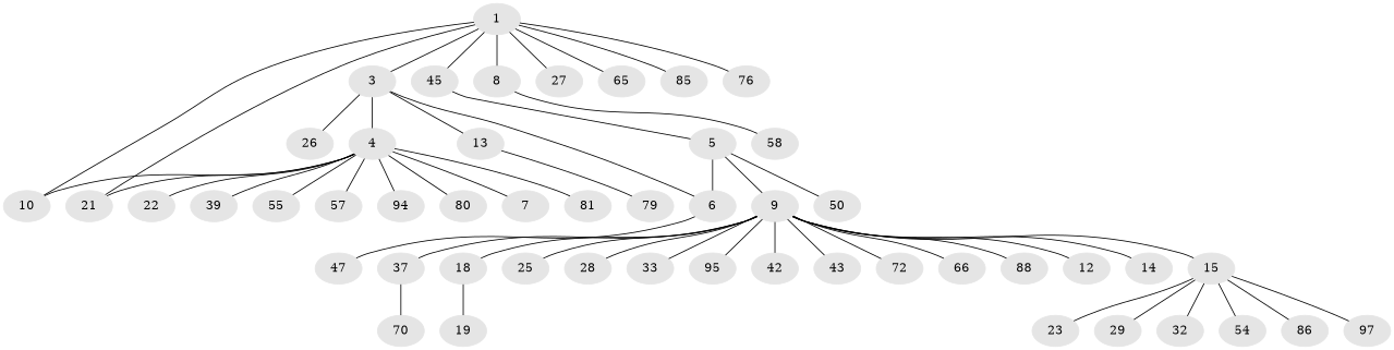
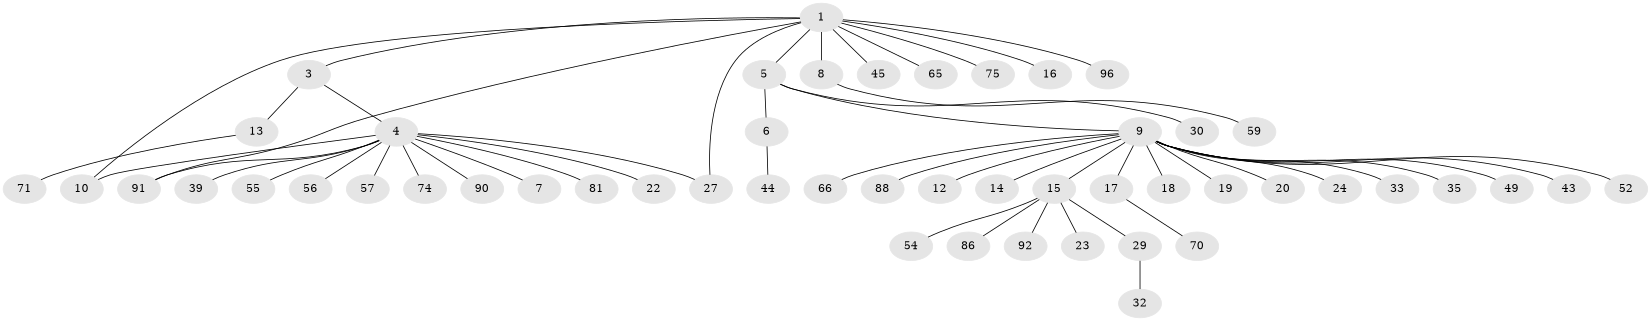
  graph {
    node [color=gray90 style=filled]
    1 [super="+2+24+46+82+53"]
    3 [super="+37+84+40"]
    5 [super="+60+86+95+62+80+68+73+48"]
    8
    10 [super="+93"]
-   21 [super="+79+31"]
+   21 [super="+79+31" label=91]
    27
    45
    65
-   75 [label=85]
-   76
+   75
+   76 [label=16]
+   96
    4 [super="+25+41+16"]
    6 [super="+49"]
    13
-   26
    9
-   30 [super="+50+64+51" label=50]
-   58
+   30 [super="+50+64+51"]
+   58 [label=59]
    7 [super="+102"]
    n21 [label=81]
    22
    39 [super="+83"]
    55
+   56 [super="+101"]
    57
-   74 [super="+98" label=94]
-   90 [label=80]
-   47 [super="+61"]
-   71 [label=79]
+   74 [super="+98"]
+   90
+   47 [super="+61" label=44]
+   71
    12
    14
    15
-   17 [label=37]
+   17
    18
    19
-   20 [label=25]
-   28
+   20
+   28 [label=24]
    33
-   35 [label=95]
-   42
+   35
+   42 [label=49]
    43 [super="+78+67"]
-   52 [label=72]
+   52
    66
    88
    23
    29
    32
    54
    n50 [label=86 super="+104"]
-   97
+   97 [label=92]
    70
    1 -- 3
-   45 -- 5
+   1 -- 5
    1 -- 8
    1 -- 10
    1 -- 21
    1 -- 27
    1 -- 45
    1 -- 65
    1 -- 75
    1 -- 76
+   1 -- 96
    3 -- 4 [weight=2]
-   3 -- 6
    3 -- 13
-   3 -- 26
    5 -- 6
    5 -- 9
    5 -- 30
    8 -- 58
    4 -- 10
    4 -- 21
+   4 -- 27
    4 -- 7
    4 -- n21
    4 -- 22
    4 -- 39
    4 -- 55
+   4 -- 56
    4 -- 57
    4 -- 74
    4 -- 90
    6 -- 47
    13 -- 71
    9 -- 12
    9 -- 14
    9 -- 15
    9 -- 17
    9 -- 18
-   18 -- 19
+   9 -- 19
    9 -- 20
    9 -- 28
    9 -- 33
    9 -- 35
    9 -- 42
    9 -- 43
    9 -- 52
    9 -- 66
    9 -- 88
    15 -- 23
    15 -- 29
-   15 -- 32
+   29 -- 32
    15 -- 54
    15 -- n50
    15 -- 97
    17 -- 70
  }
